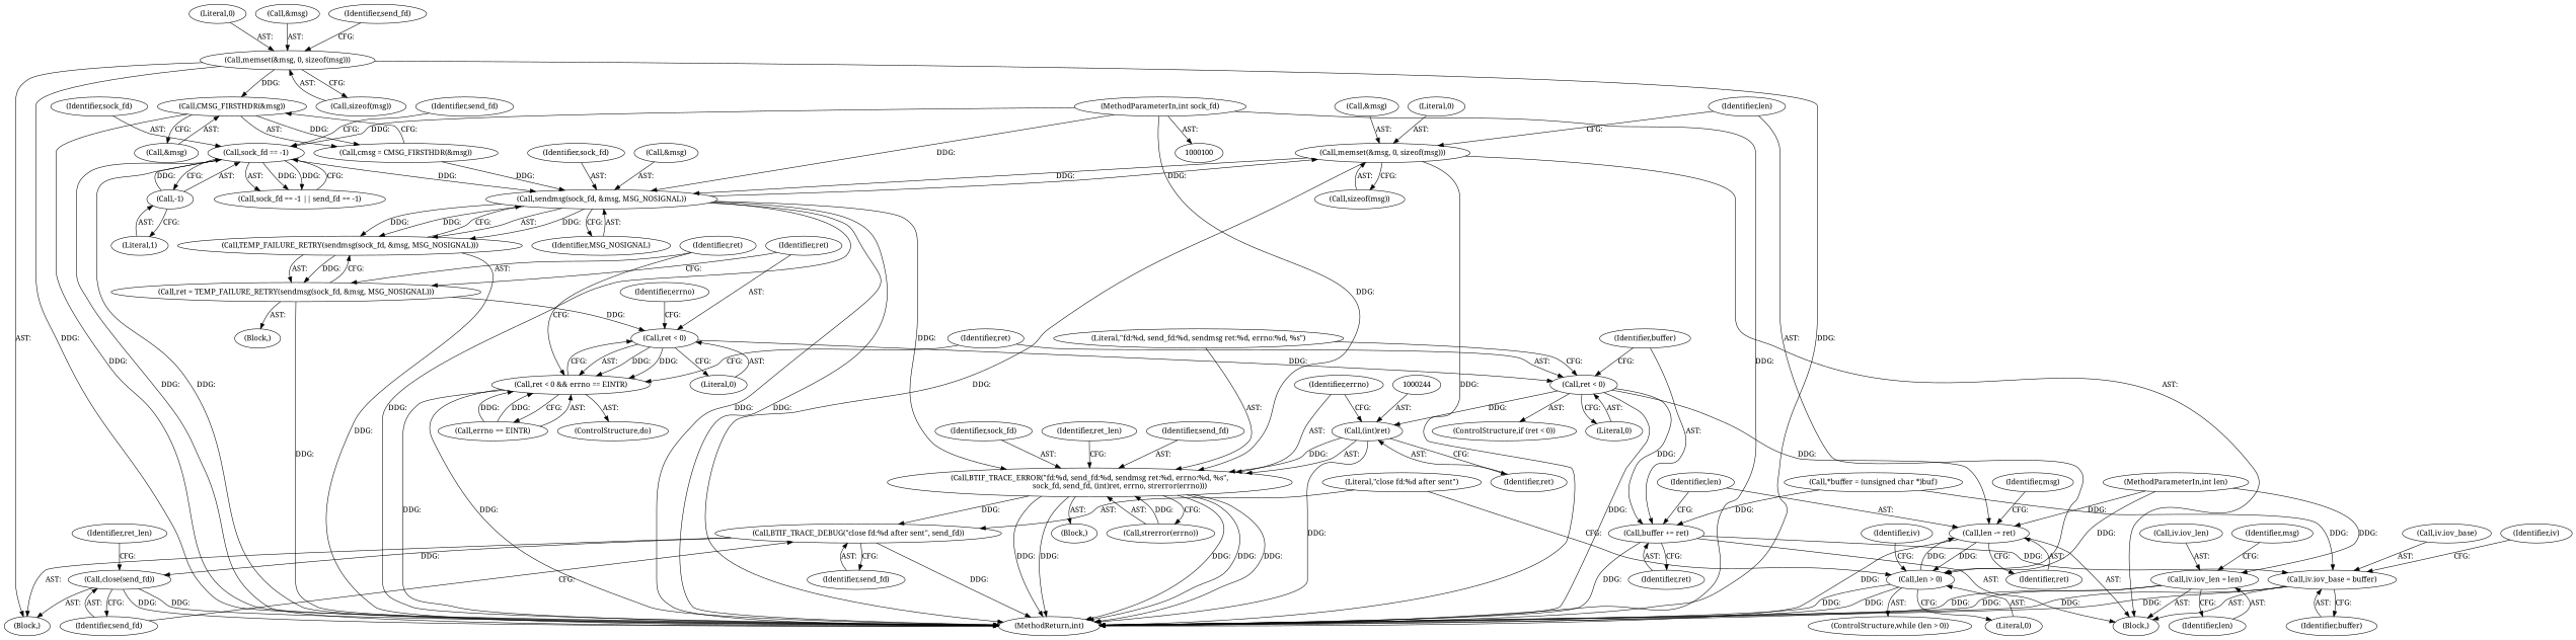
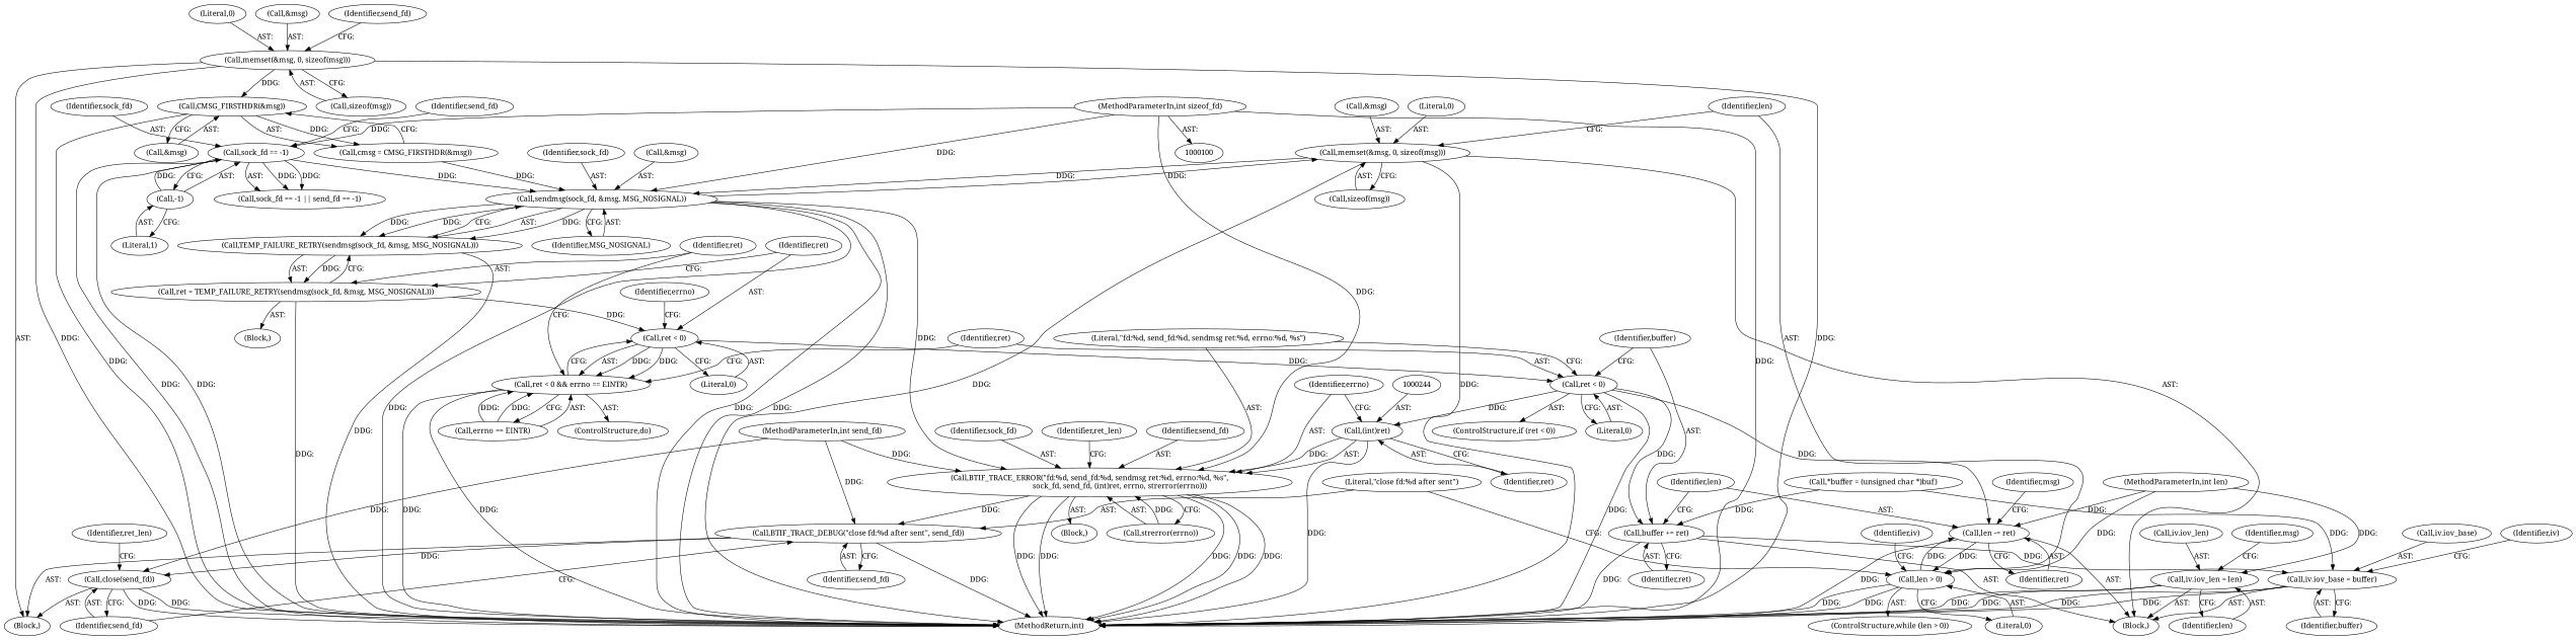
  digraph {
    fontname="Noto Serif"
    node [fontname="Noto Serif"]
    edge [fontname="Noto Serif"]
    n1 [label="(Call,memset(&msg, 0, sizeof(msg)))"]
    n2 [label="(Call,sendmsg(sock_fd, &msg, MSG_NOSIGNAL))"]
    n3 [label="(MethodReturn,int)"]
    n4 [label="(Call,sizeof(msg))"]
    n5 [label="(Block,)"]
    n6 [label="(Call,TEMP_FAILURE_RETRY(sendmsg(sock_fd, &msg, MSG_NOSIGNAL)))"]
    n7 [label="(Call,BTIF_TRACE_ERROR(\"fd:%d, send_fd:%d, sendmsg ret:%d, errno:%d, %s\",\n                              sock_fd, send_fd, (int)ret, errno, strerror(errno)))"]
    n8 [label="(Identifier,MSG_NOSIGNAL)"]
    n9 [label="(Call,ret = TEMP_FAILURE_RETRY(sendmsg(sock_fd, &msg, MSG_NOSIGNAL)))"]
    n10 [label="(Call,BTIF_TRACE_DEBUG(\"close fd:%d after sent\", send_fd))"]
    n11 [label="(Block,)"]
    n12 [label="(Call,strerror(errno))"]
    n13 [label="(Call,sock_fd == -1)"]
    n14 [label="(Call,-1)"]
    n15 [label="(Call,sock_fd == -1 || send_fd == -1)"]
    n16 [label="(Literal,1)"]
-   n17 [label="(MethodParameterIn,int sock_fd)"]
+   n17 [label="(MethodParameterIn,int sizeof_fd)"]
    1000100
    n19 [label="(Call,CMSG_FIRSTHDR(&msg))"]
    n20 [label="(Call,&msg)"]
    n21 [label="(Call,cmsg = CMSG_FIRSTHDR(&msg))"]
    n22 [label="(Call,memset(&msg, 0, sizeof(msg)))"]
    n23 [label="(Block,)"]
    n24 [label="(Call,sizeof(msg))"]
    n25 [label="(Call,ret < 0)"]
    n26 [label="(Block,)"]
    n27 [label="(Call,ret < 0 && errno == EINTR)"]
    n28 [label="(Call,ret < 0)"]
    n29 [label="(Literal,0)"]
    n30 [label="(Call,errno == EINTR)"]
    n31 [label="(ControlStructure,do)"]
    n32 [label="(Call,(int)ret)"]
    n33 [label="(Call,buffer += ret)"]
    n34 [label="(Call,len -= ret)"]
    n35 [label="(Literal,0)"]
    n36 [label="(ControlStructure,if (ret < 0))"]
    n37 [label="(Identifier,ret)"]
    n38 [label="(Call,iv.iov_base = buffer)"]
    n39 [label="(Identifier,ret)"]
    n40 [label="(Call,len > 0)"]
    n41 [label="(Identifier,ret)"]
    n42 [label="(Call,close(send_fd))"]
    n43 [label="(Identifier,send_fd)"]
    n44 [label="(Identifier,send_fd)"]
    n45 [label="(Identifier,buffer)"]
    n46 [label="(ControlStructure,while (len > 0))"]
    n47 [label="(Literal,0)"]
    n48 [label="(Call,iv.iov_len = len)"]
    n49 [label="(Identifier,len)"]
    n50 [label="(Identifier,errno)"]
    n51 [label="(Identifier,ret_len)"]
    n52 [label="(Literal,0)"]
    n53 [label="(MethodParameterIn,int len)"]
    n54 [label="(Call,&msg)"]
    n55 [label="(Identifier,send_fd)"]
    n56 [label="(Identifier,len)"]
    n57 [label="(Call,&msg)"]
    n58 [label="(Literal,\"close fd:%d after sent\")"]
    n59 [label="(Identifier,iv)"]
    n60 [label="(Identifier,len)"]
    n61 [label="(Identifier,sock_fd)"]
    n62 [label="(Identifier,iv)"]
    n63 [label="(Identifier,errno)"]
    n64 [label="(Literal,\"fd:%d, send_fd:%d, sendmsg ret:%d, errno:%d, %s\")"]
    n65 [label="(Identifier,ret)"]
    n66 [label="(Identifier,send_fd)"]
    n67 [label="(Call,iv.iov_base)"]
    n68 [label="(Call,iv.iov_len)"]
    n69 [label="(Identifier,ret)"]
+   n70 [label="(MethodParameterIn,int send_fd)"]
    n71 [label="(Literal,0)"]
    n72 [label="(Identifier,sock_fd)"]
    n73 [label="(Identifier,ret)"]
    n74 [label="(Call,&msg)"]
    n75 [label="(Identifier,buffer)"]
    n76 [label="(Identifier,sock_fd)"]
    n77 [label="(Identifier,ret_len)"]
    n78 [label="(Identifier,msg)"]
    n79 [label="(Call,*buffer = (unsigned char *)buf)"]
    n80 [label="(Identifier,msg)"]
    n81 [label="(Identifier,send_fd)"]
    1000244
    n1 -> n2 [label="DDG: "]
    n1 -> n3 [label="DDG: "]
    n1 -> n3 [label="DDG: "]
    n1 -> n4 [label="CFG: "]
    n1 -> n5 [label="AST: "]
    n2 -> n1 [label="DDG: "]
    n2 -> n3 [label="DDG: "]
    n2 -> n3 [label="DDG: "]
    n2 -> n3 [label="DDG: "]
    n2 -> n6 [label="AST: "]
    n2 -> n6 [label="DDG: "]
    n2 -> n6 [label="DDG: "]
    n2 -> n6 [label="DDG: "]
    n2 -> n7 [label="DDG: "]
    n2 -> n8 [label="CFG: "]
    n4 -> n1 [label="AST: "]
    n6 -> n2 [label="CFG: "]
    n6 -> n3 [label="DDG: "]
    n6 -> n9 [label="AST: "]
    n6 -> n9 [label="DDG: "]
    n7 -> n3 [label="DDG: "]
    n7 -> n3 [label="DDG: "]
    n7 -> n3 [label="DDG: "]
    n7 -> n3 [label="DDG: "]
    n7 -> n3 [label="DDG: "]
    n7 -> n10 [label="DDG: "]
    n7 -> n11 [label="AST: "]
    n7 -> n12 [label="CFG: "]
    n8 -> n2 [label="AST: "]
    n9 -> n3 [label="DDG: "]
    n9 -> n6 [label="CFG: "]
    n9 -> n25 [label="DDG: "]
    n9 -> n26 [label="AST: "]
    n10 -> n3 [label="DDG: "]
    n10 -> n23 [label="AST: "]
    n10 -> n42 [label="DDG: "]
    n10 -> n43 [label="CFG: "]
    n12 -> n7 [label="AST: "]
    n12 -> n7 [label="DDG: "]
    n13 -> n2 [label="DDG: "]
    n13 -> n3 [label="DDG: "]
    n13 -> n3 [label="DDG: "]
    n13 -> n14 [label="CFG: "]
    n13 -> n15 [label="AST: "]
    n13 -> n15 [label="DDG: "]
    n13 -> n15 [label="DDG: "]
    n14 -> n13 [label="AST: "]
    n14 -> n13 [label="DDG: "]
    n14 -> n16 [label="CFG: "]
-   n15 -> n13 [label="CFG: "]
    n16 -> n14 [label="AST: "]
    n17 -> n2 [label="DDG: "]
    n17 -> n3 [label="DDG: "]
    n17 -> n7 [label="DDG: "]
    n17 -> n13 [label="DDG: "]
    n17 -> 1000100 [label="AST: "]
    n19 -> n3 [label="DDG: "]
    n19 -> n20 [label="CFG: "]
    n19 -> n21 [label="AST: "]
    n19 -> n21 [label="DDG: "]
    n20 -> n19 [label="AST: "]
    n21 -> n2 [label="DDG: "]
    n21 -> n19 [label="CFG: "]
    n22 -> n3 [label="DDG: "]
    n22 -> n3 [label="DDG: "]
    n22 -> n19 [label="DDG: "]
    n22 -> n23 [label="AST: "]
    n22 -> n24 [label="CFG: "]
    n24 -> n22 [label="AST: "]
    n25 -> n27 [label="AST: "]
    n25 -> n27 [label="DDG: "]
    n25 -> n27 [label="DDG: "]
    n25 -> n28 [label="DDG: "]
    n25 -> n29 [label="CFG: "]
    n27 -> n3 [label="DDG: "]
    n27 -> n3 [label="DDG: "]
    n27 -> n25 [label="CFG: "]
    n27 -> n30 [label="CFG: "]
    n27 -> n31 [label="AST: "]
    n28 -> n3 [label="DDG: "]
    n28 -> n32 [label="DDG: "]
    n28 -> n33 [label="DDG: "]
    n28 -> n34 [label="DDG: "]
    n28 -> n35 [label="CFG: "]
    n28 -> n36 [label="AST: "]
    n29 -> n25 [label="AST: "]
    n30 -> n27 [label="AST: "]
    n30 -> n27 [label="DDG: "]
    n30 -> n27 [label="DDG: "]
    n32 -> n3 [label="DDG: "]
    n32 -> n7 [label="AST: "]
    n32 -> n7 [label="DDG: "]
    n32 -> n37 [label="CFG: "]
    n33 -> n3 [label="DDG: "]
    n33 -> n5 [label="AST: "]
    n33 -> n38 [label="DDG: "]
    n33 -> n39 [label="CFG: "]
    n34 -> n3 [label="DDG: "]
    n34 -> n5 [label="AST: "]
    n34 -> n40 [label="DDG: "]
    n34 -> n41 [label="CFG: "]
    n35 -> n28 [label="AST: "]
    n37 -> n32 [label="AST: "]
    n38 -> n3 [label="DDG: "]
    n38 -> n3 [label="DDG: "]
    n38 -> n5 [label="AST: "]
    n38 -> n45 [label="CFG: "]
    n39 -> n33 [label="AST: "]
    n40 -> n3 [label="DDG: "]
    n40 -> n3 [label="DDG: "]
    n40 -> n34 [label="DDG: "]
    n40 -> n46 [label="AST: "]
    n40 -> n47 [label="CFG: "]
    n41 -> n34 [label="AST: "]
    n42 -> n3 [label="DDG: "]
    n42 -> n3 [label="DDG: "]
    n42 -> n23 [label="AST: "]
    n42 -> n44 [label="CFG: "]
    n43 -> n10 [label="AST: "]
    n44 -> n10 [label="CFG: "]
    n44 -> n42 [label="AST: "]
    n45 -> n38 [label="AST: "]
    n47 -> n40 [label="AST: "]
    n48 -> n3 [label="DDG: "]
    n48 -> n3 [label="DDG: "]
    n48 -> n5 [label="AST: "]
    n48 -> n49 [label="CFG: "]
    n49 -> n48 [label="AST: "]
    n50 -> n7 [label="AST: "]
    n50 -> n32 [label="CFG: "]
    n51 -> n42 [label="CFG: "]
    n52 -> n22 [label="AST: "]
    n53 -> n34 [label="DDG: "]
    n53 -> n40 [label="DDG: "]
    n53 -> n48 [label="DDG: "]
    n54 -> n22 [label="AST: "]
    n55 -> n7 [label="AST: "]
    n56 -> n1 [label="CFG: "]
    n56 -> n40 [label="AST: "]
    n57 -> n1 [label="AST: "]
    n58 -> n10 [label="AST: "]
    n58 -> n40 [label="CFG: "]
    n59 -> n38 [label="CFG: "]
    n60 -> n33 [label="CFG: "]
    n60 -> n34 [label="AST: "]
    n61 -> n2 [label="AST: "]
    n62 -> n40 [label="CFG: "]
    n63 -> n25 [label="CFG: "]
    n64 -> n7 [label="AST: "]
    n64 -> n28 [label="CFG: "]
    n65 -> n9 [label="CFG: "]
    n65 -> n25 [label="AST: "]
    n66 -> n13 [label="CFG: "]
    n67 -> n38 [label="AST: "]
    n68 -> n48 [label="AST: "]
    n69 -> n9 [label="AST: "]
    n69 -> n27 [label="CFG: "]
+   n70 -> n7 [label="DDG: "]
+   n70 -> n10 [label="DDG: "]
+   n70 -> n42 [label="DDG: "]
    n71 -> n1 [label="AST: "]
    n72 -> n7 [label="AST: "]
    n73 -> n27 [label="CFG: "]
    n73 -> n28 [label="AST: "]
    n74 -> n2 [label="AST: "]
    n75 -> n28 [label="CFG: "]
    n75 -> n33 [label="AST: "]
    n76 -> n13 [label="AST: "]
    n77 -> n7 [label="CFG: "]
    n78 -> n48 [label="CFG: "]
    n79 -> n33 [label="DDG: "]
    n79 -> n38 [label="DDG: "]
    n80 -> n34 [label="CFG: "]
    n81 -> n22 [label="CFG: "]
    1000244 -> n32 [label="AST: "]
  }
